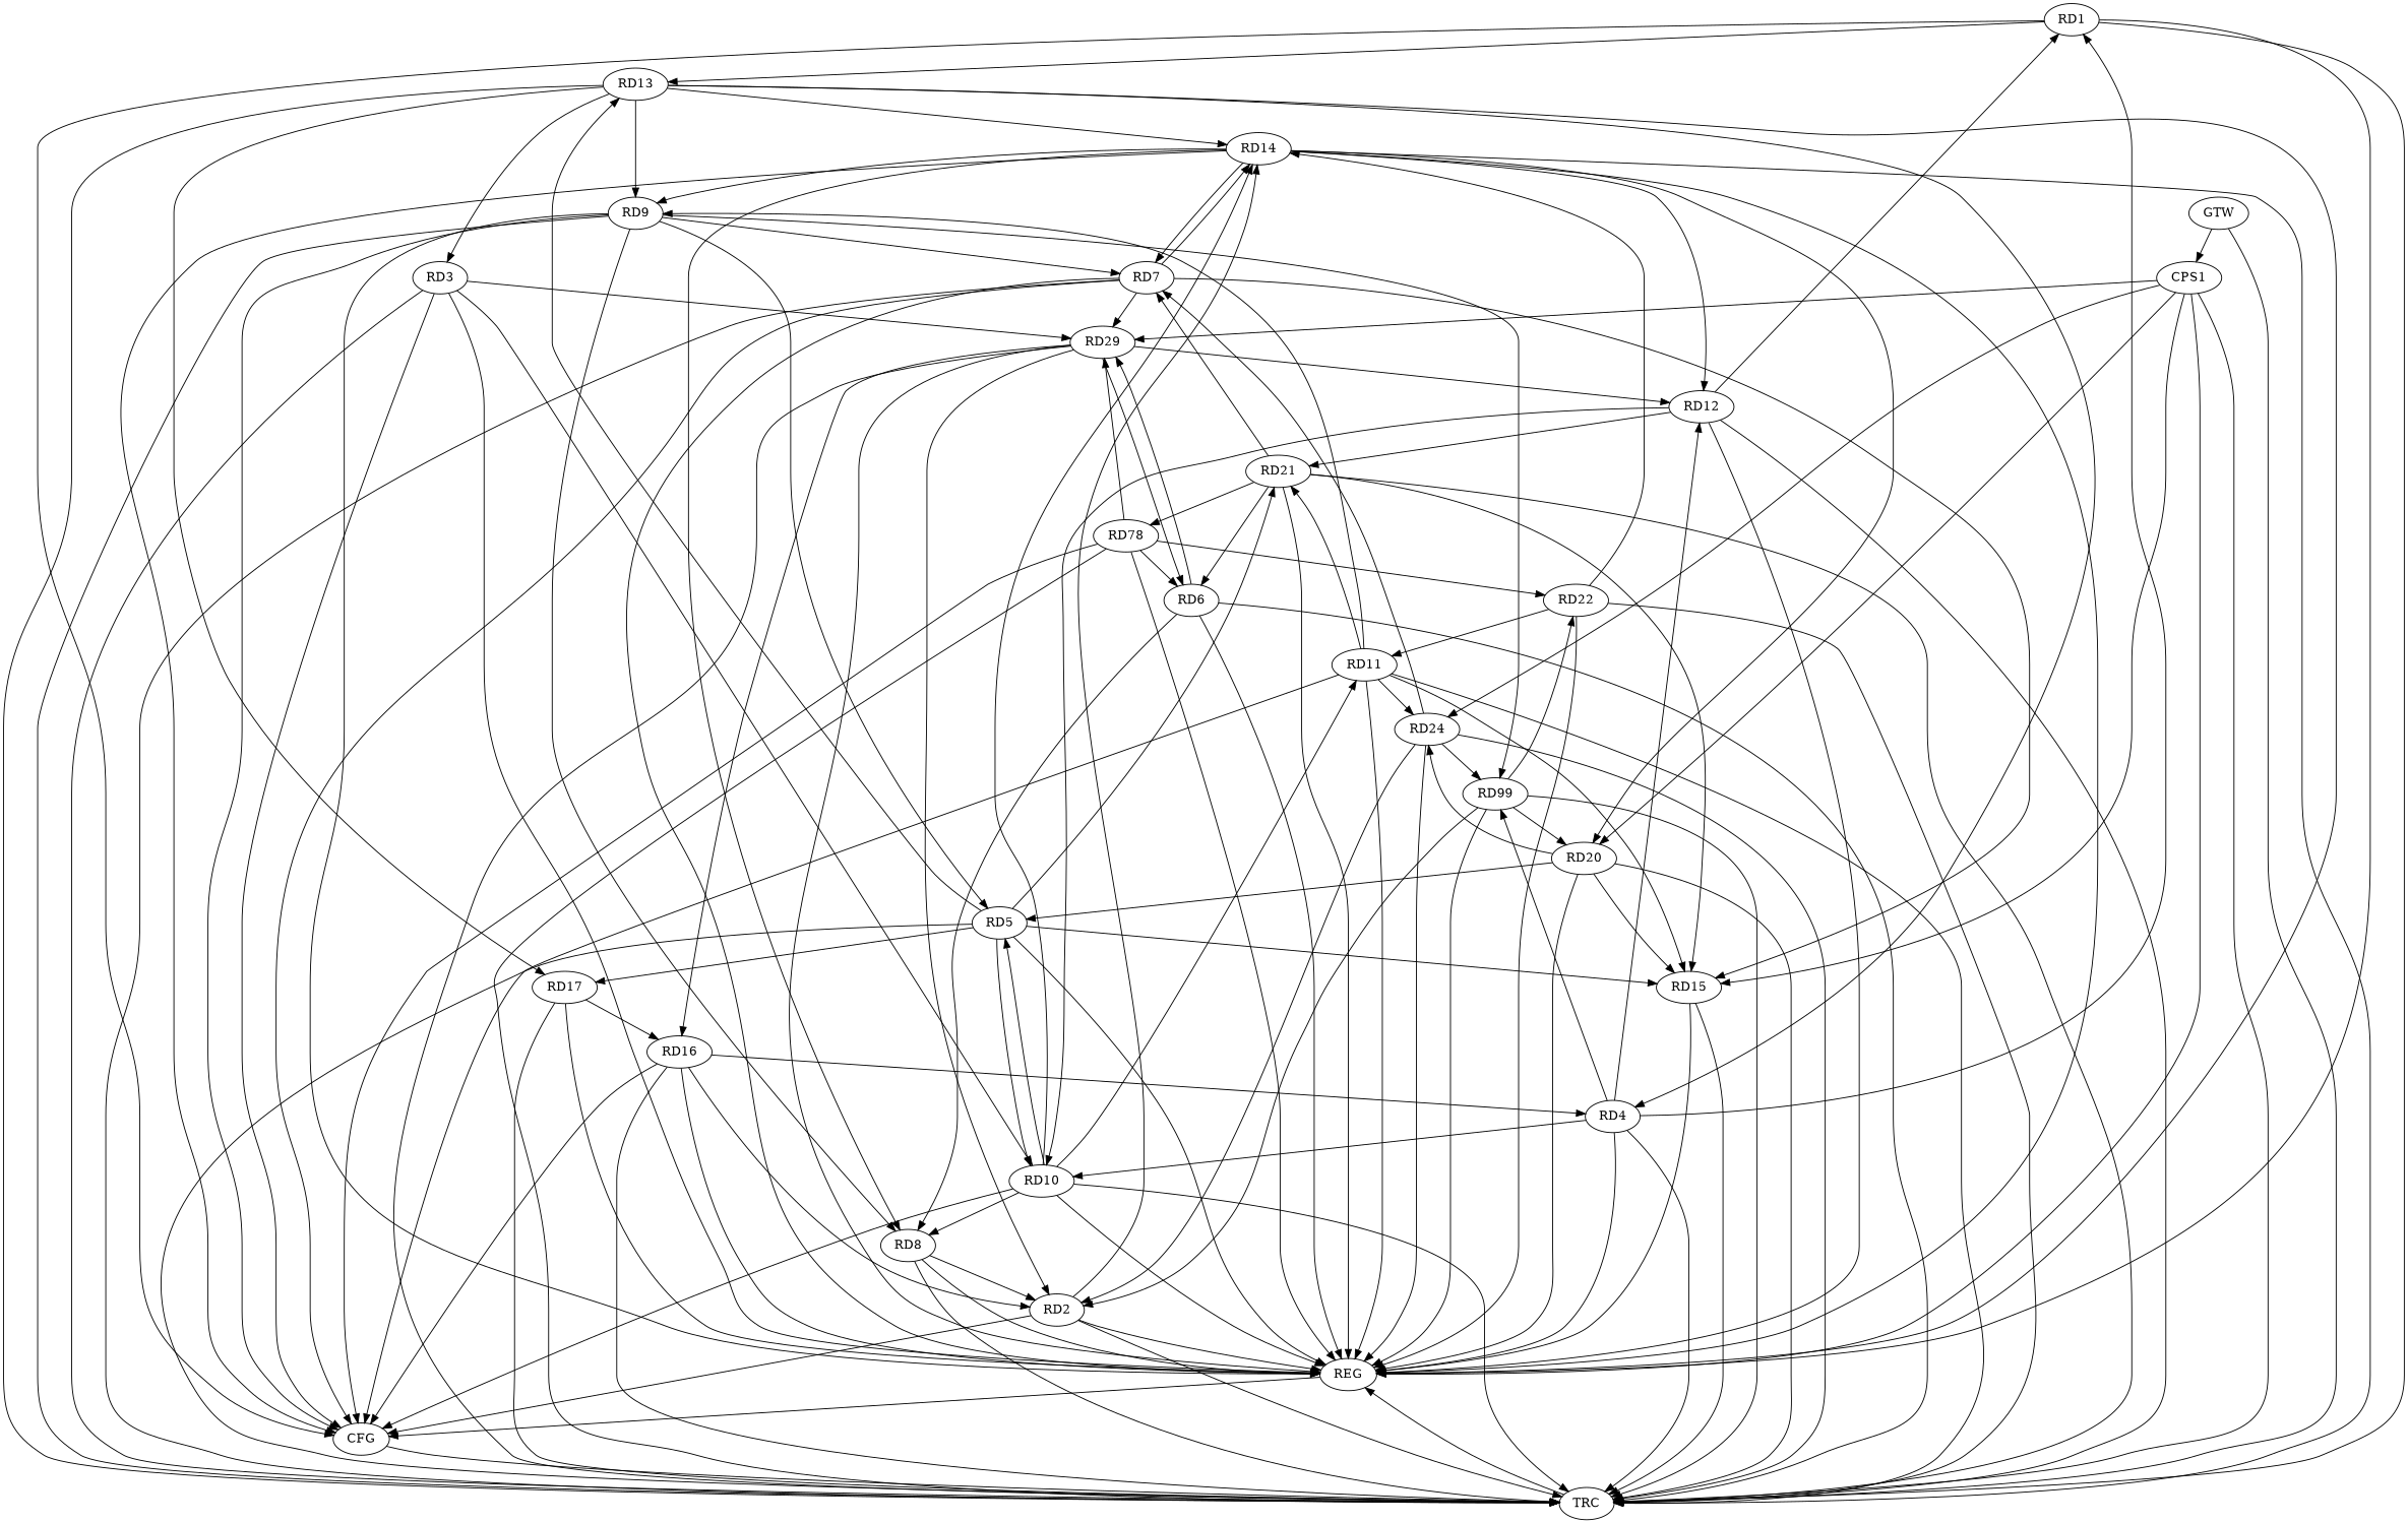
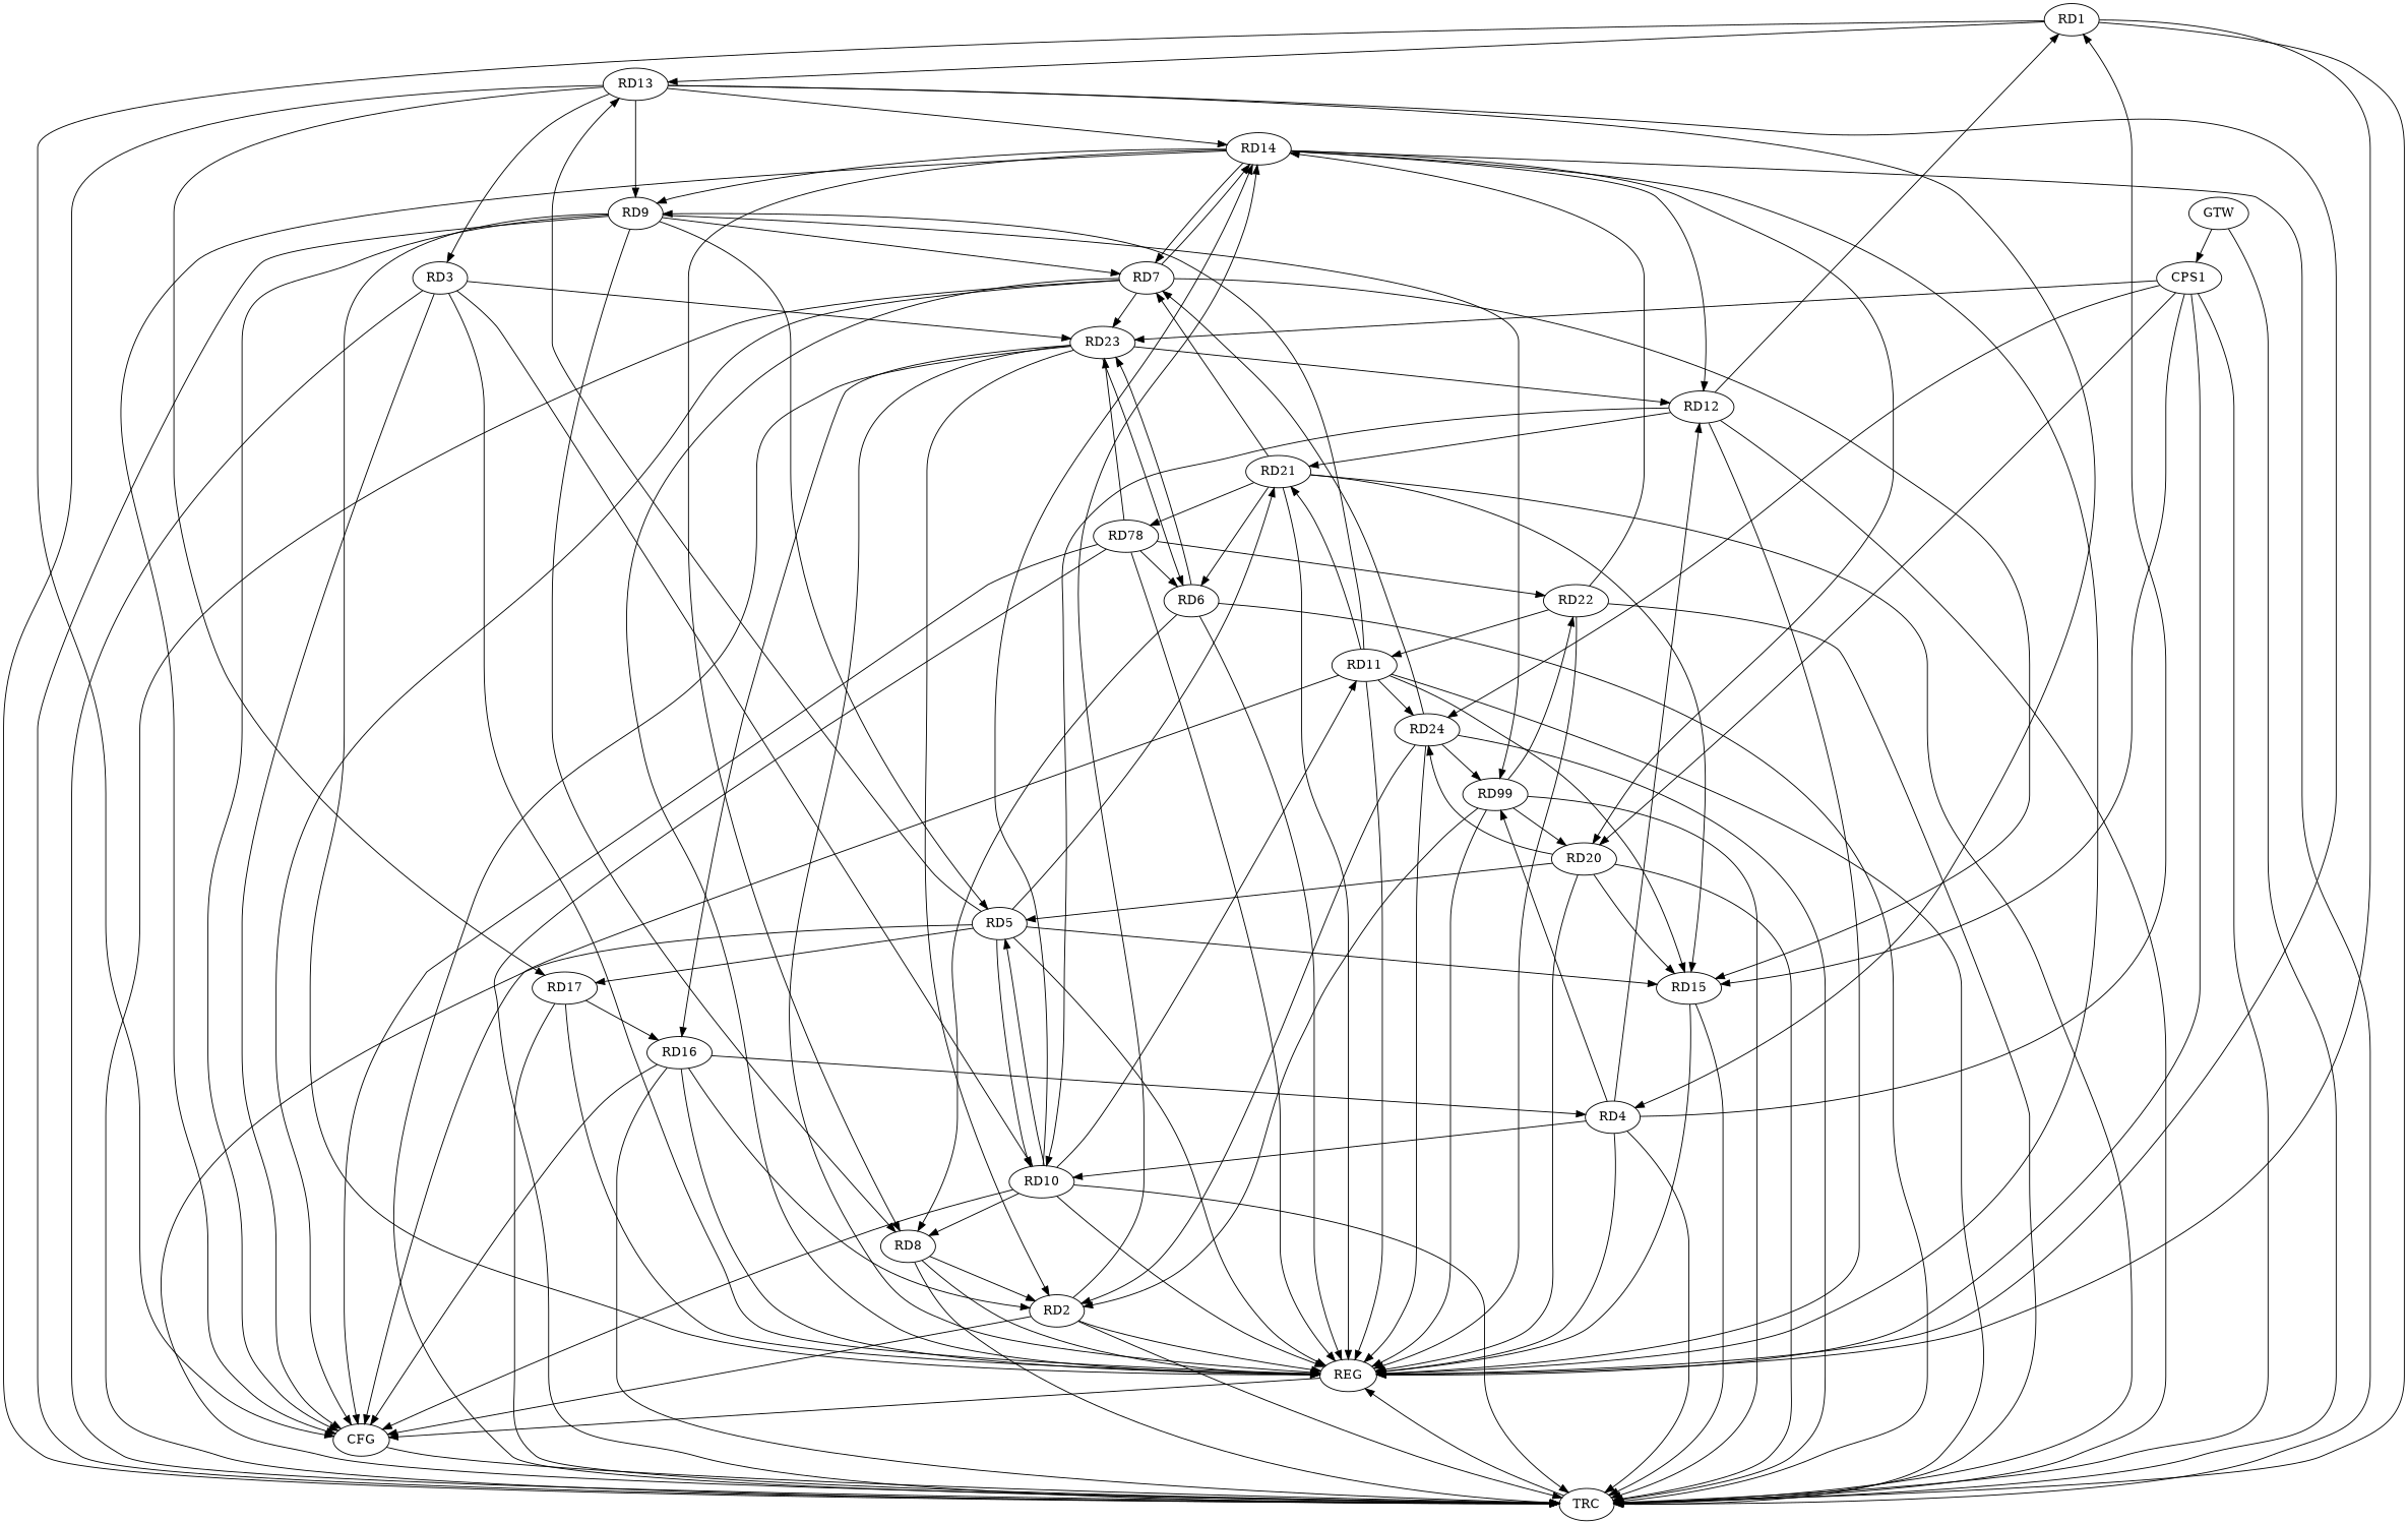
  strict digraph {
    n1 [label=RD1]
    n2 [label=RD13]
    n3 [label=REG]
    n4 [label=CFG]
    n5 [label=TRC]
    n6 [label=RD14]
    n7 [label=RD3]
    n8 [label=RD4]
    n9 [label=RD17]
    n10 [label=RD9]
    n11 [label=RD2]
    n12 [label=RD12]
    n13 [label=RD8]
    n14 [label=RD7]
    n15 [label=RD20]
    n16 [label=RD10]
-   n17 [label=RD29]
+   n17 [label=RD23]
    n18 [label=RD5]
    n19 [label=RD11]
    n20 [label=RD6]
    n21 [label=RD16]
    n22 [label=RD99]
    n23 [label=RD21]
    n24 [label=RD22]
    n25 [label=RD15]
    n26 [label=RD78]
    n27 [label=RD24]
    n28 [label=CPS1]
    n29 [label=GTW]
    n1 -> n2
    n1 -> n3
    n1 -> n4
    n1 -> n5
    n2 -> n3
    n2 -> n5
    n2 -> n6
    n2 -> n7
    n2 -> n8
    n2 -> n9
    n2 -> n10
    n3 -> n4
    n4 -> n5
    n5 -> n3
    n6 -> n3
    n6 -> n4
    n6 -> n5
    n6 -> n10
    n6 -> n12
    n6 -> n13
    n6 -> n14
    n6 -> n15
    n7 -> n3
    n7 -> n4
    n7 -> n5
    n7 -> n16
    n7 -> n17
    n8 -> n1
    n8 -> n3
    n8 -> n5
    n8 -> n12
    n8 -> n16
    n8 -> n22
    n9 -> n3
    n9 -> n5
    n9 -> n21
    n10 -> n3
    n10 -> n4
    n10 -> n5
    n10 -> n13
    n10 -> n14
    n10 -> n18
    n10 -> n22
    n11 -> n3
    n11 -> n4
    n11 -> n5
    n11 -> n6
    n12 -> n1
    n12 -> n3
    n12 -> n5
    n12 -> n16
    n12 -> n23
    n13 -> n3
    n13 -> n5
    n13 -> n11
    n14 -> n3
    n14 -> n4
    n14 -> n5
    n14 -> n6
    n14 -> n17
    n14 -> n25
    n15 -> n3
    n15 -> n5
    n15 -> n18
    n15 -> n25
    n15 -> n27
    n16 -> n3
    n16 -> n4
    n16 -> n5
    n16 -> n6
    n16 -> n13
    n16 -> n18
    n16 -> n19
    n17 -> n3
    n17 -> n5
    n17 -> n11
    n17 -> n12
    n17 -> n20
    n17 -> n21
    n18 -> n2
    n18 -> n3
    n18 -> n5
    n18 -> n9
    n18 -> n16
    n18 -> n23
    n18 -> n25
    n19 -> n3
    n19 -> n4
    n19 -> n5
    n19 -> n10
    n19 -> n23
    n19 -> n25
    n19 -> n27
    n20 -> n3
    n20 -> n5
    n20 -> n13
    n20 -> n17
    n21 -> n3
    n21 -> n4
    n21 -> n5
    n21 -> n8
    n21 -> n11
    n22 -> n3
    n22 -> n5
    n22 -> n11
    n22 -> n15
    n22 -> n24
    n23 -> n3
    n23 -> n5
    n23 -> n14
    n23 -> n20
    n23 -> n25
    n23 -> n26
    n24 -> n3
    n24 -> n5
    n24 -> n6
    n24 -> n19
    n25 -> n3
    n25 -> n5
    n26 -> n3
    n26 -> n4
    n26 -> n5
    n26 -> n17
    n26 -> n20
    n26 -> n24
    n27 -> n3
    n27 -> n5
    n27 -> n11
    n27 -> n14
    n27 -> n22
    n28 -> n3
    n28 -> n5
    n28 -> n15
    n28 -> n17
    n28 -> n25
    n28 -> n27
    n29 -> n5
    n29 -> n28
  }
